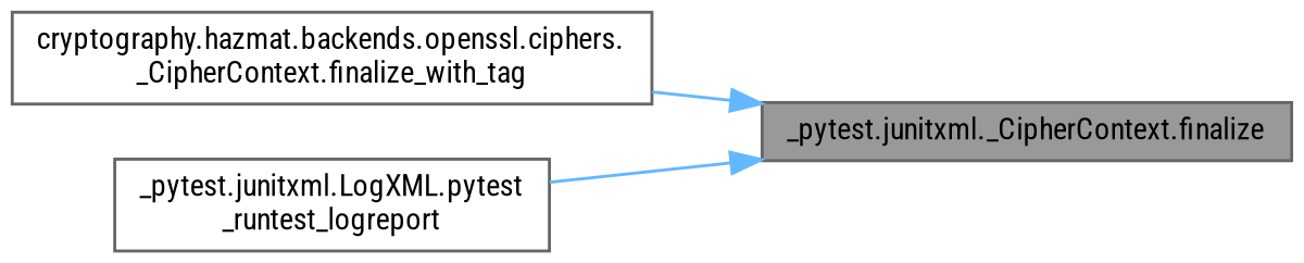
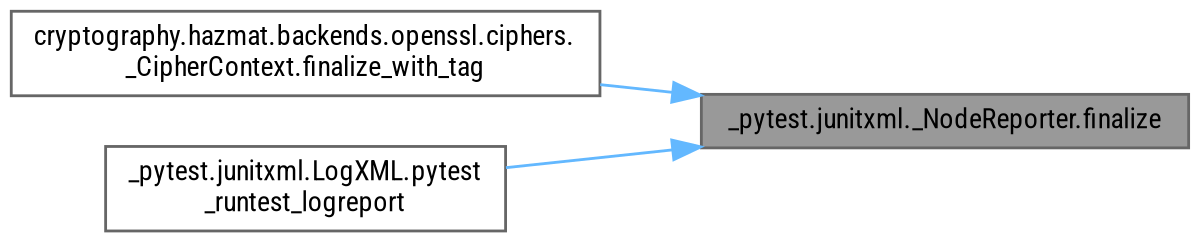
  digraph {
    rankdir=RL
    fontname="Roboto Condensed"
    node [color=grey40 fillcolor=white fontname="Roboto Condensed" fontsize=10 shape=box style=filled]
    edge [color=steelblue1 dir=back fontname="Roboto Condensed" fontsize=10 labelfontname=Helvetica labelfontsize=10 style=solid]
-   n1 [color=gray40 fillcolor=grey60 fontcolor=black height=0.2 label="_pytest.junitxml._CipherContext.finalize" width=0.4]
+   n1 [color=gray40 fillcolor=grey60 fontcolor=black height=0.2 label="_pytest.junitxml._NodeReporter.finalize" width=0.4]
    n2 [height=0.2 label="cryptography.hazmat.backends.openssl.ciphers.\l_CipherContext.finalize_with_tag" width=0.4]
    n3 [height=0.2 label="_pytest.junitxml.LogXML.pytest\l_runtest_logreport" width=0.4]
    n1 -> n2
    n1 -> n3
  }
